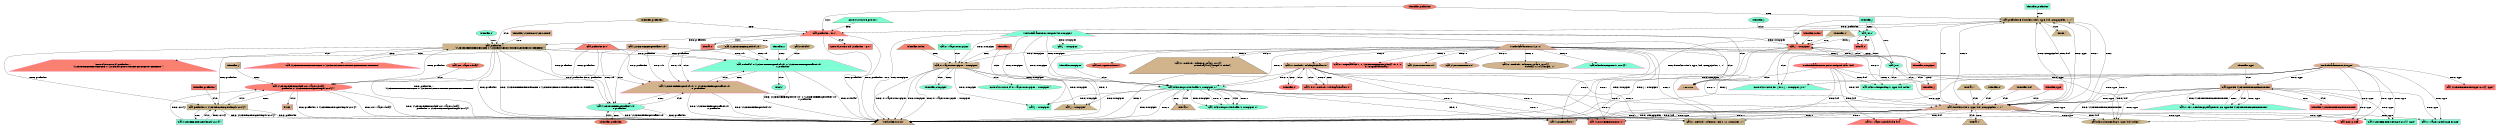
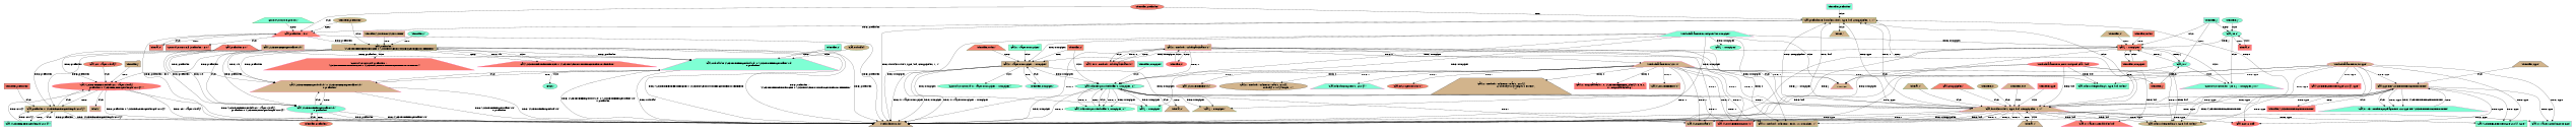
  digraph {
    node [color=deeppink fillcolor=tan shape=trapezium style=filled]
    edge [arrowhead=diamond]
    n1 [color=darkgreen label="(Call,prefix_len = do_ssl3_write(s, type, buf, &tmppipelen, 1, 1))" shape=box]
    n2 [label="(Call,do_ssl3_write(s, type, buf, &tmppipelen, 1, 1))"]
    n3 [fillcolor=salmon label="(Call,prefix_len <= 0)"]
    n4 [color=black label="(MethodReturn,int)"]
    n5 [color=darkgreen label="(Block,)"]
    n6 [color=black label="(Literal,1)"]
    n7 [fillcolor=aquamarine label="(Call,s->rlayer.wpend_type = type)" shape=box]
    n8 [fillcolor=salmon label="(Call,type & 0xff)" shape=ellipse]
    n9 [fillcolor=salmon label="(Call,s->rlayer.wpend_buf = buf)"]
    n10 [label="(Call,SSL_get_state(s))" shape=folder]
    n11 [color=black fillcolor=salmon label="(Call,SSL_USE_EXPLICIT_IV(s))" shape=box]
    n12 [color=darkgreen fillcolor=aquamarine label="(Call,SSL3_RECORD_set_type(&wr[j], type))" shape=folder]
    n13 [color=darkgreen label="(Call,s->method->ssl3_enc->enc(s, wr, numpipes, 1))" shape=folder]
    n14 [color=darkgreen label="(Call,ssl3_write_pending(s, type, buf, totlen))" shape=ellipse]
    n15 [color=darkgreen label="(Call,prefix_len >\n                (SSL3_RT_HEADER_LENGTH + SSL3_RT_SEND_MAX_ENCRYPTED_OVERHEAD))" shape=box]
    n16 [color=black fillcolor=salmon label="(ControlStructure,if (prefix_len <= 0))" shape=box]
    n17 [color=black fillcolor=salmon label="(Literal,0)" shape=box]
    n18 [label="(Call,s->method->ssl_dispatch_alert(s))" shape=folder]
    n19 [color=black fillcolor=aquamarine label="(Call,ssl3_setup_write_buffer(s, numpipes, 0))" shape=ellipse]
    n20 [color=black fillcolor=salmon label="(Call,i = s->method->ssl_dispatch_alert(s))" shape=folder]
    n21 [fillcolor=salmon label="(Identifier,s)" shape=ellipse]
    n22 [color=black label="(Literal,0)"]
    n23 [color=darkgreen fillcolor=aquamarine label="(Call,j < numpipes)" shape=folder]
    n24 [color=darkgreen label="(Call,j < numpipes)"]
    n25 [color=darkgreen fillcolor=aquamarine label="(Call,!ssl3_setup_write_buffer(s, numpipes, 0))" shape=ellipse]
    n26 [label="(MethodParameterIn,SSL *s)"]
    n27 [fillcolor=salmon label="(Call,s->msg_callback(1, 0, SSL3_RT_HEADER, plen[j] - 5, 5, s,\n                            s->msg_callback_arg))" shape=folder]
    n28 [label="(Call,SSL_WRITE_ETM(s))" shape=folder]
    n29 [color=darkgreen fillcolor=aquamarine label="(Call,ssl3_write_pending(s, type, buf, totlen))" shape=box]
    n30 [label="(Call,SSL_WRITE_ETM(s))" shape=ellipse]
    n31 [color=black label="(Call,s->method->ssl3_enc->mac(s, &wr[j],\n                                          outbuf[j] + wr[j].length, 1))" shape=ellipse]
    n32 [fillcolor=aquamarine label="(Call,ssl3_do_compress(s, &wr[j]))"]
    n33 [color=darkgreen fillcolor=salmon label="(Call,TLS1_get_version(s))" shape=ellipse]
    n34 [color=black label="(Call,s->method->ssl3_enc->mac(s, &wr[j],\n                                          &(outbuf[j][wr[j].length + eivlen]),\n                                          1))"]
    1000128
    n36 [color=black label="(Call,s->rlayer.numwpipes < numpipes)" shape=folder]
    n37 [color=darkgreen fillcolor=aquamarine label="(ControlStructure,if (s->rlayer.numwpipes < numpipes))" shape=ellipse]
    n38 [fillcolor=aquamarine label="(Identifier,numpipes)" shape=ellipse]
    n39 [color=darkgreen fillcolor=salmon label="(Call,j < numpipes)" shape=folder]
    n40 [fillcolor=aquamarine label="(Call,j++)" shape=ellipse]
    n41 [fillcolor=aquamarine label="(ControlStructure,for (j = 0; j < numpipes; j++))"]
    n42 [color=darkgreen fillcolor=salmon label="(Identifier,numpipes)" shape=folder]
    n43 [color=darkgreen fillcolor=salmon label="(Identifier,j)" shape=folder]
    n44 [color=black fillcolor=aquamarine label="(Call,j = 0)" shape=ellipse]
    n45 [fillcolor=salmon label="(Literal,0)" shape=box]
    n46 [fillcolor=aquamarine label="(MethodParameterIn,unsigned int numpipes)"]
    n47 [color=darkgreen fillcolor=aquamarine label="(Call,j < numpipes)" shape=ellipse]
    n48 [fillcolor=salmon label="(MethodParameterIn,const unsigned char *buf)" shape=ellipse]
    n49 [label="(Call,type == SSL3_RT_APPLICATION_DATA)" shape=folder]
    n50 [fillcolor=salmon label="(Identifier,SSL3_RT_APPLICATION_DATA)" shape=folder]
    n51 [fillcolor=aquamarine label="(Call,s->s3->need_empty_fragments && type == SSL3_RT_APPLICATION_DATA)"]
    n52 [label="(MethodParameterIn,int type)" shape=ellipse]
    n53 [fillcolor=salmon label="(Call,SSL3_RECORD_set_type(&wr[j], type))" shape=box]
    n54 [fillcolor=aquamarine label="(Call,outbuf[0] = SSL3_BUFFER_get_buf(wb) + SSL3_BUFFER_get_offset(wb)\n            + prefix_len)"]
    n55 [label="(Call,SSL3_BUFFER_get_buf(wb) + SSL3_BUFFER_get_offset(wb)\n            + prefix_len)"]
    n56 [fillcolor=aquamarine label="(Call,SSL3_BUFFER_get_offset(wb)\n            + prefix_len)" shape=ellipse]
    n57 [fillcolor=salmon label="(Call,SSL3_BUFFER_set_left(&s->rlayer.wbuf[j],\n                             prefix_len + SSL3_RECORD_get_length(&wr[j])))" shape=ellipse]
    n58 [color=darkgreen label="(Call,prefix_len + SSL3_RECORD_get_length(&wr[j]))" shape=box]
    n59 [fillcolor=salmon label="(ControlStructure,if (prefix_len >\n                (SSL3_RT_HEADER_LENGTH + SSL3_RT_SEND_MAX_ENCRYPTED_OVERHEAD)))"]
    n60 [fillcolor=salmon label="(Call,SSL3_RT_HEADER_LENGTH + SSL3_RT_SEND_MAX_ENCRYPTED_OVERHEAD)"]
    n61 [color=black fillcolor=aquamarine label="(Block,)" shape=ellipse]
    n62 [color=darkgreen fillcolor=salmon label="(Identifier,prefix_len)" shape=ellipse]
    n63 [label="(Block,)" shape=box]
    n64 [fillcolor=aquamarine label="(Call,SSL3_RECORD_get_length(&wr[j]))" shape=box]
    n65 [color=darkgreen fillcolor=aquamarine label="(ControlStructure,goto err;)"]
    n66 [fillcolor=aquamarine label="(Identifier,prefix_len)" shape=folder]
    n67 [label="(Identifier,SSL_F_DO_SSL3_WRITE)" shape=box]
    n68 [color=black fillcolor=aquamarine label="(Identifier,s)" shape=folder]
    n69 [color=darkgreen fillcolor=salmon label="(Identifier,totlen)" shape=box]
    n70 [color=darkgreen label="(Identifier,prefix_len)" shape=ellipse]
    n71 [color=black label="(Identifier,type)"]
    n72 [color=black fillcolor=salmon label="(Call,prefix_len = 0)"]
    n73 [color=darkgreen label="(Literal,1)"]
    n74 [color=darkgreen fillcolor=aquamarine label="(Call,s->rlayer.numwpipes)" shape=folder]
    n75 [color=darkgreen fillcolor=salmon label="(Call,&s->rlayer.wbuf[j])" shape=ellipse]
    n76 [color=black fillcolor=aquamarine label="(Identifier,s)" shape=ellipse]
    n77 [color=black fillcolor=salmon label="(Identifier,prefix_len)" shape=box]
    n78 [color=darkgreen fillcolor=salmon label="(Identifier,s)" shape=box]
-   n80 [color=black label="(Call,SSL3_BUFFER_get_buf(wb))" shape=ellipse]
+   n79 [color=darkgreen fillcolor=salmon label="(Call,&tmppipelen)"]
    n81 [color=darkgreen label="(Call,outbuf[0])" shape=ellipse]
    n82 [color=darkgreen label="(Identifier,s)" shape=ellipse]
    n83 [color=black fillcolor=salmon label="(Identifier,prefix_len)" shape=ellipse]
    n84 [color=black fillcolor=aquamarine label="(Identifier,j)" shape=ellipse]
    n85 [color=black label="(Identifier,j)" shape=folder]
    n86 [fillcolor=aquamarine label="(Identifier,numpipes)" shape=box]
    n87 [color=darkgreen label="(Identifier,s)"]
    n88 [color=darkgreen fillcolor=salmon label="(Identifier,totlen)"]
    n89 [label="(Identifier,buf)"]
    n90 [fillcolor=aquamarine label="(Identifier,j)" shape=box]
    n91 [label="(Call,SSL3_BUFFER_get_offset(wb))" shape=box]
    n92 [fillcolor=salmon label="(Identifier,type)" shape=folder]
    n1 -> n2 [label="CFG: "]
    n1 -> n3 [arrowhead=dot label="DDG: prefix_len"]
    n1 -> n4 [arrowhead=dot label="DDG: do_ssl3_write(s, type, buf, &tmppipelen, 1, 1)"]
    n1 -> n5 [arrowhead=dot label="AST: "]
    n2 -> n1 [label="AST: "]
    n2 -> n1 [arrowhead=dot label="DDG: s"]
    n2 -> n1 [label="DDG: &tmppipelen"]
    n2 -> n1 [arrowhead=dot label="DDG: buf"]
    n2 -> n1 [label="DDG: type"]
    n2 -> n1 [arrowhead=dot label="DDG: 1"]
    n2 -> n4 [label="DDG: type"]
    n2 -> n4 [label="DDG: s"]
    n2 -> n4 [arrowhead=dot label="DDG: &tmppipelen"]
    n2 -> n4 [label="DDG: buf"]
    n2 -> n6 [arrowhead=dot label="CFG: "]
    n2 -> n7 [arrowhead=dot label="DDG: type"]
    n2 -> n8 [arrowhead=dot label="DDG: type"]
    n2 -> n9 [label="DDG: buf"]
    n2 -> n10 [label="DDG: s"]
    n2 -> n11 [arrowhead=dot label="DDG: s"]
    n2 -> n12 [label="DDG: type"]
    n2 -> n13 [label="DDG: s"]
    n2 -> n14 [label="DDG: type"]
    n2 -> n14 [arrowhead=dot label="DDG: buf"]
    n3 -> n4 [arrowhead=dot label="DDG: prefix_len"]
    n3 -> n4 [label="DDG: prefix_len <= 0"]
    n3 -> n15 [label="DDG: prefix_len"]
    n3 -> n16 [arrowhead=dot label="AST: "]
    n3 -> n17 [label="CFG: "]
    n6 -> n2 [label="AST: "]
    n15 -> n4 [label="DDG: SSL3_RT_HEADER_LENGTH + SSL3_RT_SEND_MAX_ENCRYPTED_OVERHEAD"]
    n15 -> n4 [arrowhead=dot label="DDG: prefix_len >\n                (SSL3_RT_HEADER_LENGTH + SSL3_RT_SEND_MAX_ENCRYPTED_OVERHEAD)"]
    n15 -> n4 [label="DDG: prefix_len"]
    n15 -> n54 [label="DDG: prefix_len"]
    n15 -> n55 [label="DDG: prefix_len"]
    n15 -> n56 [label="DDG: prefix_len"]
    n15 -> n57 [label="DDG: prefix_len"]
    n15 -> n58 [label="DDG: prefix_len"]
    n15 -> n59 [label="AST: "]
    n15 -> n60 [arrowhead=dot label="CFG: "]
    n17 -> n3 [label="AST: "]
    n18 -> n2 [label="DDG: s"]
    n18 -> n4 [arrowhead=dot label="DDG: s"]
    n18 -> n10 [label="DDG: s"]
    n18 -> n11 [label="DDG: s"]
    n18 -> n13 [label="DDG: s"]
    n18 -> n19 [arrowhead=dot label="DDG: s"]
    n18 -> n20 [arrowhead=dot label="AST: "]
    n18 -> n20 [arrowhead=dot label="DDG: s"]
    n18 -> n21 [label="CFG: "]
    n19 -> n2 [label="DDG: s"]
    n19 -> n4 [label="DDG: numpipes"]
    n19 -> n4 [arrowhead=dot label="DDG: s"]
    n19 -> n10 [label="DDG: s"]
    n19 -> n11 [label="DDG: s"]
    n19 -> n13 [arrowhead=dot label="DDG: s"]
    n19 -> n22 [label="CFG: "]
    n19 -> n23 [label="DDG: numpipes"]
    n19 -> n24 [arrowhead=dot label="DDG: numpipes"]
    n19 -> n25 [label="AST: "]
    n19 -> n25 [label="DDG: s"]
    n19 -> n25 [arrowhead=dot label="DDG: numpipes"]
    n19 -> n25 [label="DDG: 0"]
    n20 -> n18 [label="CFG: "]
    n21 -> n18 [label="AST: "]
    n22 -> n19 [arrowhead=dot label="AST: "]
    n25 -> n19 [label="CFG: "]
    n26 -> n2 [label="DDG: s"]
    n26 -> n4 [label="DDG: s"]
    n26 -> n10 [arrowhead=dot label="DDG: s"]
    n26 -> n11 [label="DDG: s"]
    n26 -> n13 [label="DDG: s"]
    n26 -> n14 [arrowhead=dot label="DDG: s"]
-   n26 -> n18 [arrowhead=dot label="DDG: s"]
+   n18 -> n26 [arrowhead=dot label="DDG: s"]
    n26 -> n19 [arrowhead=dot label="DDG: s"]
    n26 -> n27 [label="DDG: s"]
    n26 -> n28 [arrowhead=dot label="DDG: s"]
    n26 -> n29 [arrowhead=dot label="DDG: s"]
    n26 -> n30 [arrowhead=dot label="DDG: s"]
    n26 -> n31 [arrowhead=dot label="DDG: s"]
    n26 -> n32 [arrowhead=dot label="DDG: s"]
    n26 -> n33 [arrowhead=dot label="DDG: s"]
    n26 -> n34 [arrowhead=dot label="DDG: s"]
    n26 -> 1000128 [label="AST: "]
    n36 -> n4 [arrowhead=dot label="DDG: s->rlayer.numwpipes"]
    n36 -> n4 [arrowhead=dot label="DDG: numpipes"]
    n36 -> n4 [arrowhead=dot label="DDG: s->rlayer.numwpipes < numpipes"]
    n36 -> n19 [label="DDG: numpipes"]
    n36 -> n23 [arrowhead=dot label="DDG: numpipes"]
    n36 -> n24 [arrowhead=dot label="DDG: numpipes"]
    n36 -> n37 [arrowhead=dot label="AST: "]
    n36 -> n38 [arrowhead=dot label="CFG: "]
    n38 -> n36 [arrowhead=dot label="AST: "]
    n39 -> n4 [label="DDG: j"]
    n39 -> n4 [label="DDG: numpipes"]
    n39 -> n4 [label="DDG: j < numpipes"]
    n39 -> n36 [arrowhead=dot label="DDG: numpipes"]
    n39 -> n40 [label="DDG: j"]
    n39 -> n41 [label="AST: "]
    n39 -> n42 [label="CFG: "]
    n40 -> n39 [label="DDG: j"]
    n40 -> n41 [arrowhead=dot label="AST: "]
    n40 -> n43 [label="CFG: "]
    n42 -> n39 [arrowhead=dot label="AST: "]
    n43 -> n40 [arrowhead=dot label="AST: "]
    n44 -> n39 [label="DDG: j"]
    n44 -> n41 [label="AST: "]
    n44 -> n45 [arrowhead=dot label="CFG: "]
    n45 -> n44 [arrowhead=dot label="AST: "]
    n46 -> n4 [arrowhead=dot label="DDG: numpipes"]
    n46 -> n13 [label="DDG: numpipes"]
    n46 -> n19 [arrowhead=dot label="DDG: numpipes"]
    n46 -> n23 [label="DDG: numpipes"]
    n46 -> n24 [label="DDG: numpipes"]
    n46 -> 1000128 [label="AST: "]
    n46 -> n36 [label="DDG: numpipes"]
    n46 -> n39 [arrowhead=dot label="DDG: numpipes"]
    n46 -> n47 [label="DDG: numpipes"]
    n48 -> n2 [label="DDG: buf"]
    n48 -> n4 [arrowhead=dot label="DDG: buf"]
    n48 -> n9 [label="DDG: buf"]
    n48 -> n14 [label="DDG: buf"]
    n48 -> n29 [arrowhead=dot label="DDG: buf"]
    n48 -> 1000128 [label="AST: "]
    n49 -> n2 [arrowhead=dot label="DDG: type"]
    n49 -> n4 [label="DDG: type"]
    n49 -> n4 [label="DDG: SSL3_RT_APPLICATION_DATA"]
    n49 -> n7 [arrowhead=dot label="DDG: type"]
    n49 -> n8 [label="DDG: type"]
    n49 -> n12 [label="DDG: type"]
    n49 -> n14 [arrowhead=dot label="DDG: type"]
    n49 -> n50 [label="CFG: "]
    n49 -> n51 [label="AST: "]
    n49 -> n51 [label="DDG: type"]
    n49 -> n51 [arrowhead=dot label="DDG: SSL3_RT_APPLICATION_DATA"]
    n50 -> n49 [arrowhead=dot label="AST: "]
    n51 -> n49 [label="CFG: "]
    n52 -> n2 [arrowhead=dot label="DDG: type"]
    n52 -> n4 [label="DDG: type"]
    n52 -> n7 [arrowhead=dot label="DDG: type"]
    n52 -> n8 [label="DDG: type"]
    n52 -> n12 [arrowhead=dot label="DDG: type"]
    n52 -> n14 [arrowhead=dot label="DDG: type"]
    n52 -> n29 [arrowhead=dot label="DDG: type"]
    n52 -> 1000128 [arrowhead=dot label="AST: "]
    n52 -> n49 [label="DDG: type"]
    n52 -> n53 [arrowhead=dot label="DDG: type"]
    n54 -> n4 [arrowhead=dot label="DDG: SSL3_BUFFER_get_buf(wb) + SSL3_BUFFER_get_offset(wb)\n            + prefix_len"]
    n54 -> n4 [label="DDG: outbuf[0]"]
    n54 -> n55 [arrowhead=dot label="CFG: "]
    n54 -> n61 [arrowhead=dot label="AST: "]
    n55 -> n4 [label="DDG: SSL3_BUFFER_get_offset(wb)\n            + prefix_len"]
    n55 -> n4 [arrowhead=dot label="DDG: SSL3_BUFFER_get_buf(wb)"]
    n55 -> n54 [arrowhead=dot label="AST: "]
    n55 -> n56 [label="CFG: "]
    n56 -> n4 [label="DDG: prefix_len"]
    n56 -> n4 [label="DDG: SSL3_BUFFER_get_offset(wb)"]
    n56 -> n55 [arrowhead=dot label="AST: "]
    n56 -> n62 [arrowhead=dot label="CFG: "]
    n57 -> n4 [label="DDG: &s->rlayer.wbuf[j]"]
    n57 -> n4 [label="DDG: SSL3_BUFFER_set_left(&s->rlayer.wbuf[j],\n                             prefix_len + SSL3_RECORD_get_length(&wr[j]))"]
    n57 -> n4 [arrowhead=dot label="DDG: prefix_len + SSL3_RECORD_get_length(&wr[j])"]
    n57 -> n58 [label="CFG: "]
    n57 -> n63 [label="AST: "]
    n58 -> n4 [arrowhead=dot label="DDG: SSL3_RECORD_get_length(&wr[j])"]
    n58 -> n4 [arrowhead=dot label="DDG: prefix_len"]
    n58 -> n57 [arrowhead=dot label="AST: "]
    n58 -> n64 [label="CFG: "]
    n60 -> n15 [label="AST: "]
    n62 -> n56 [label="AST: "]
    n64 -> n57 [label="DDG: &wr[j]"]
    n64 -> n58 [label="AST: "]
    n64 -> n58 [arrowhead=dot label="DDG: &wr[j]"]
    n65 -> n3 [arrowhead=dot label="CFG: "]
    n66 -> n1 [arrowhead=dot label="AST: "]
    n67 -> n15 [arrowhead=dot label="CFG: "]
    n68 -> n54 [arrowhead=dot label="CFG: "]
    n69 -> n39 [label="CFG: "]
    n70 -> n3 [label="CFG: "]
    n70 -> n15 [label="AST: "]
    n71 -> n49 [arrowhead=dot label="AST: "]
    n72 -> n54 [label="DDG: prefix_len"]
    n72 -> n55 [label="DDG: prefix_len"]
    n72 -> n56 [label="DDG: prefix_len"]
    n72 -> n57 [label="DDG: prefix_len"]
    n72 -> n58 [arrowhead=dot label="DDG: prefix_len"]
    n73 -> n2 [arrowhead=dot label="AST: "]
    n74 -> n36 [label="AST: "]
    n75 -> n57 [arrowhead=dot label="AST: "]
    n76 -> n15 [label="CFG: "]
    n77 -> n58 [label="AST: "]
    n78 -> n19 [arrowhead=dot label="AST: "]
    n78 -> n36 [arrowhead=dot label="CFG: "]
-   n80 -> n54 [arrowhead=dot label="DDG: wb"]
-   n80 -> n55 [label="AST: "]
-   n80 -> n55 [label="DDG: wb"]
+   n79 -> n2 [arrowhead=dot label="AST: "]
    n81 -> n54 [label="AST: "]
    n82 -> n2 [arrowhead=dot label="AST: "]
    n83 -> n1 [label="CFG: "]
    n83 -> n3 [arrowhead=dot label="AST: "]
    n84 -> n44 [label="AST: "]
    n85 -> n57 [arrowhead=dot label="CFG: "]
    n86 -> n19 [label="AST: "]
    n87 -> n39 [arrowhead=dot label="CFG: "]
    n88 -> n36 [arrowhead=dot label="CFG: "]
    n89 -> n2 [arrowhead=dot label="AST: "]
    n90 -> n39 [label="AST: "]
    n90 -> n40 [arrowhead=dot label="CFG: "]
    n90 -> n44 [arrowhead=dot label="CFG: "]
    n91 -> n54 [arrowhead=dot label="DDG: wb"]
    n91 -> n55 [label="DDG: wb"]
    n91 -> n56 [label="AST: "]
    n91 -> n56 [arrowhead=dot label="DDG: wb"]
    n92 -> n2 [label="AST: "]
  }
